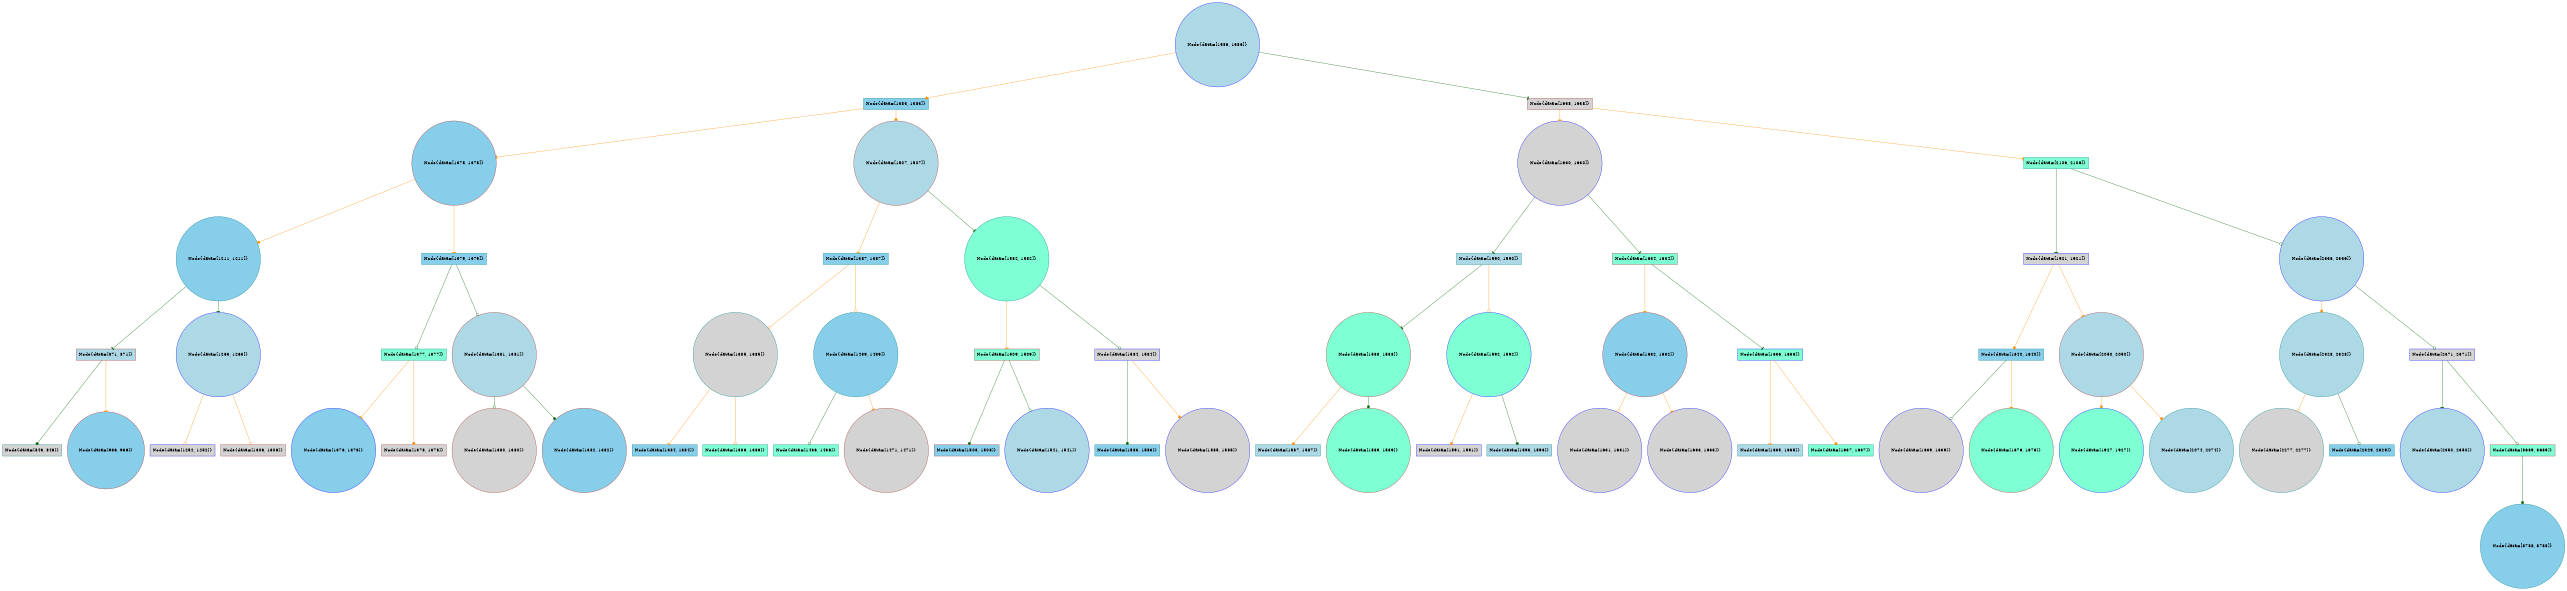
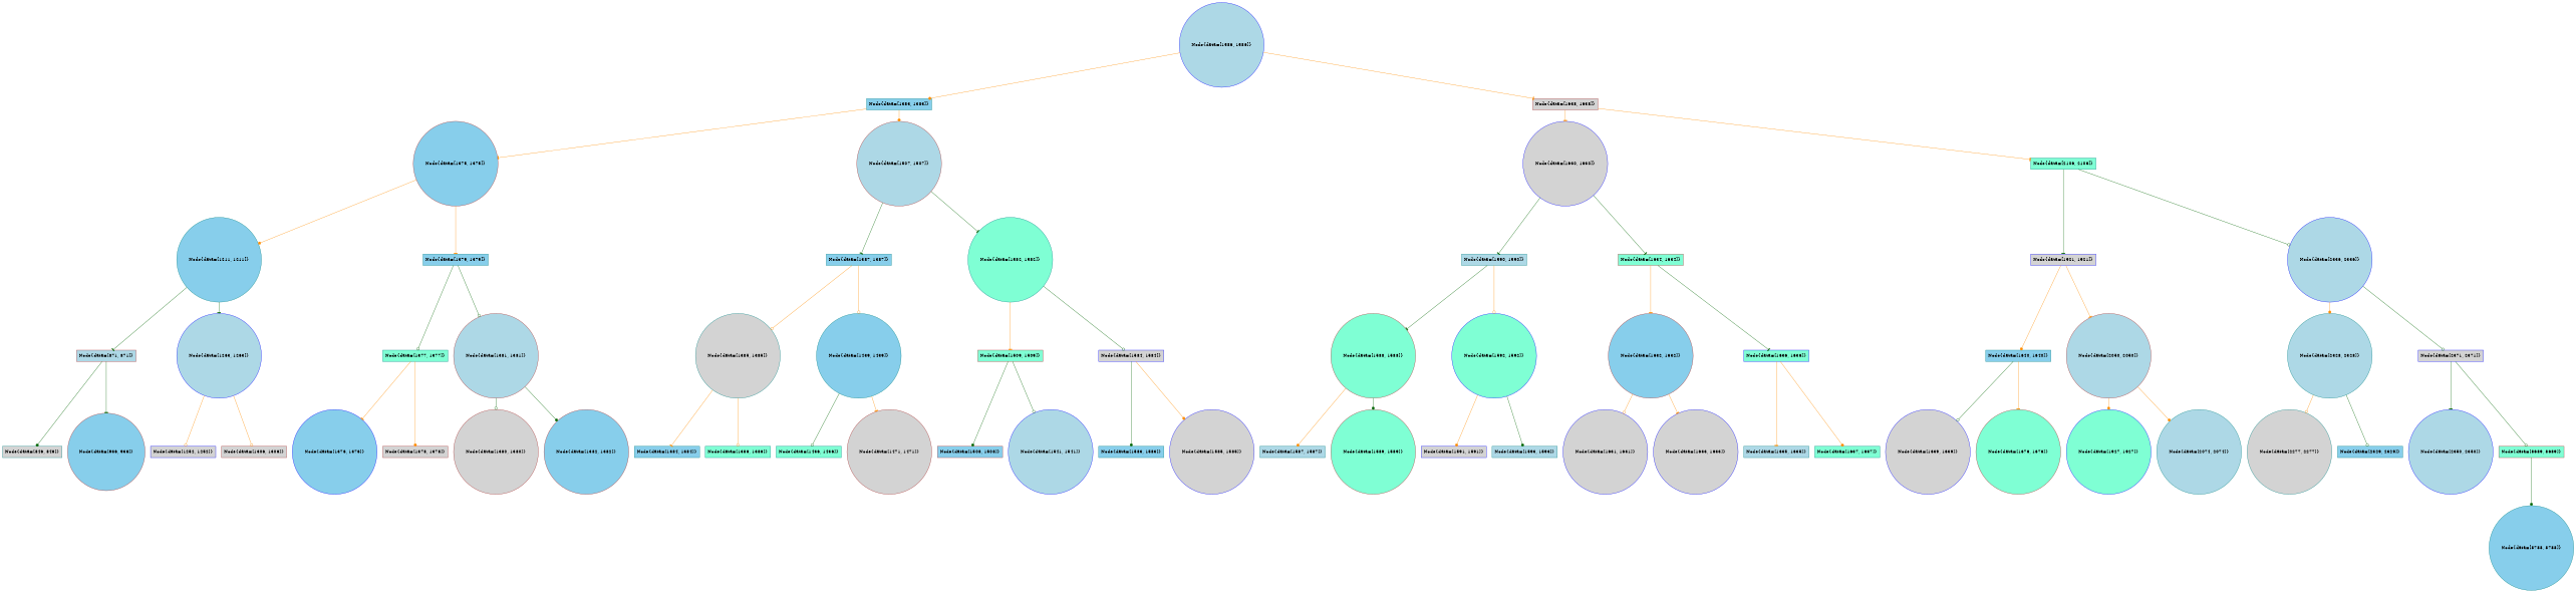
  digraph {
    node [color=teal fillcolor=lightgrey shape=circle style=filled]
    edge [arrowhead=tee color=darkorange]
    n1 [color=blue fillcolor=lightblue label="Node{data=[1586, 1586]}"]
    n2 [fillcolor=skyblue label="Node{data=[1383, 1383]}" shape=box]
    n3 [color=brown label="Node{data=[1638, 1638]}" shape=box]
    n4 [color=brown fillcolor=skyblue label="Node{data=[1375, 1375]}"]
    n5 [color=brown fillcolor=lightblue label="Node{data=[1507, 1507]}"]
    n6 [color=blue label="Node{data=[1630, 1630]}"]
    n7 [fillcolor=aquamarine label="Node{data=[2106, 2106]}" shape=box]
    n8 [fillcolor=skyblue label="Node{data=[1211, 1211]}"]
    n9 [fillcolor=skyblue label="Node{data=[1379, 1379]}" shape=box]
    n10 [fillcolor=skyblue label="Node{data=[1387, 1387]}" shape=box]
    n11 [fillcolor=aquamarine label="Node{data=[1582, 1582]}"]
    n12 [color=brown fillcolor=lightblue label="Node{data=[871, 871]}" shape=box]
    n13 [color=blue fillcolor=lightblue label="Node{data=[1263, 1263]}"]
    n14 [fillcolor=aquamarine label="Node{data=[1377, 1377]}" shape=box]
    n15 [color=brown fillcolor=lightblue label="Node{data=[1381, 1381]}"]
    n16 [label="Node{data=[846, 846]}" shape=box]
    n17 [color=brown fillcolor=skyblue label="Node{data=[936, 936]}"]
    n18 [color=blue label="Node{data=[1252, 1252]}" shape=box]
    n19 [color=brown label="Node{data=[1306, 1306]}" shape=box]
    n20 [color=blue fillcolor=skyblue label="Node{data=[1376, 1376]}"]
    n21 [color=brown label="Node{data=[1378, 1378]}" shape=box]
    n22 [color=brown label="Node{data=[1380, 1380]}"]
    n23 [color=brown fillcolor=skyblue label="Node{data=[1382, 1382]}"]
    n24 [label="Node{data=[1385, 1385]}"]
    n25 [fillcolor=skyblue label="Node{data=[1439, 1439]}"]
    n26 [color=brown fillcolor=aquamarine label="Node{data=[1509, 1509]}" shape=box]
    n27 [color=blue label="Node{data=[1584, 1584]}" shape=box]
    n28 [fillcolor=skyblue label="Node{data=[1384, 1384]}" shape=box]
    n29 [fillcolor=aquamarine label="Node{data=[1386, 1386]}" shape=box]
    n30 [fillcolor=aquamarine label="Node{data=[1436, 1436]}" shape=box]
    n31 [color=brown label="Node{data=[1471, 1471]}"]
    n32 [color=brown fillcolor=skyblue label="Node{data=[1508, 1508]}" shape=box]
    n33 [color=blue fillcolor=lightblue label="Node{data=[1541, 1541]}"]
    n34 [fillcolor=skyblue label="Node{data=[1583, 1583]}" shape=box]
    n35 [color=blue label="Node{data=[1585, 1585]}"]
    n36 [fillcolor=lightblue label="Node{data=[1590, 1590]}" shape=box]
    n37 [color=brown fillcolor=aquamarine label="Node{data=[1634, 1634]}" shape=box]
    n38 [color=blue label="Node{data=[1921, 1921]}" shape=box]
    n39 [color=blue fillcolor=lightblue label="Node{data=[2336, 2336]}"]
    n40 [color=brown fillcolor=aquamarine label="Node{data=[1588, 1588]}"]
    n41 [color=blue fillcolor=aquamarine label="Node{data=[1592, 1592]}"]
    n42 [color=brown fillcolor=skyblue label="Node{data=[1632, 1632]}"]
    n43 [color=blue fillcolor=aquamarine label="Node{data=[1636, 1636]}" shape=box]
    n44 [fillcolor=lightblue label="Node{data=[1587, 1587]}" shape=box]
    n45 [color=brown fillcolor=aquamarine label="Node{data=[1589, 1589]}"]
    n46 [color=blue label="Node{data=[1591, 1591]}" shape=box]
    n47 [fillcolor=lightblue label="Node{data=[1593, 1593]}" shape=box]
    n48 [color=blue label="Node{data=[1631, 1631]}"]
    n49 [color=blue label="Node{data=[1633, 1633]}"]
    n50 [fillcolor=lightblue label="Node{data=[1635, 1635]}" shape=box]
    n51 [fillcolor=aquamarine label="Node{data=[1637, 1637]}" shape=box]
    n52 [fillcolor=skyblue label="Node{data=[1640, 1640]}" shape=box]
    n53 [color=brown fillcolor=lightblue label="Node{data=[2050, 2050]}"]
    n54 [fillcolor=lightblue label="Node{data=[2328, 2328]}"]
    n55 [color=blue label="Node{data=[2371, 2371]}" shape=box]
    n56 [color=blue label="Node{data=[1639, 1639]}"]
    n57 [color=brown fillcolor=aquamarine label="Node{data=[1676, 1676]}"]
    n58 [color=blue fillcolor=aquamarine label="Node{data=[1927, 1927]}"]
    n59 [fillcolor=lightblue label="Node{data=[2074, 2074]}"]
    n60 [label="Node{data=[2277, 2277]}"]
    n61 [fillcolor=skyblue label="Node{data=[2329, 2329]}" shape=box]
    n62 [color=blue fillcolor=lightblue label="Node{data=[2350, 2350]}"]
    n63 [color=brown fillcolor=aquamarine label="Node{data=[8689, 8689]}" shape=box]
    n64 [fillcolor=skyblue label="Node{data=[8788, 8788]}"]
    n1 -> n2 [arrowhead=dot]
-   n1 -> n3 [color=darkgreen]
+   n1 -> n3
    n2 -> n4
    n2 -> n5 [arrowhead=dot]
    n3 -> n6
    n3 -> n7
    n4 -> n8 [arrowhead=dot]
    n4 -> n9
-   n5 -> n10
+   n5 -> n10 [color=darkgreen]
    n5 -> n11 [color=darkgreen]
    n6 -> n36 [color=darkgreen]
    n6 -> n37 [color=darkgreen]
    n7 -> n38 [color=darkgreen]
    n7 -> n39 [arrowhead=odot color=darkgreen]
    n8 -> n12 [color=darkgreen]
    n8 -> n13 [color=darkgreen]
    n9 -> n14 [arrowhead=odot color=darkgreen]
    n9 -> n15 [arrowhead=odot color=darkgreen]
    n10 -> n24 [arrowhead=odot]
    n10 -> n25 [arrowhead=odot]
    n11 -> n26
    n11 -> n27 [arrowhead=odot color=darkgreen]
    n12 -> n16 [arrowhead=dot color=darkgreen]
-   n12 -> n17
+   n12 -> n17 [color=darkgreen]
    n13 -> n18 [arrowhead=odot]
    n13 -> n19 [arrowhead=odot]
    n14 -> n20
    n14 -> n21 [arrowhead=dot]
    n15 -> n22 [arrowhead=odot color=darkgreen]
    n15 -> n23 [arrowhead=dot color=darkgreen]
    n24 -> n28
    n24 -> n29 [arrowhead=odot]
    n25 -> n30 [arrowhead=odot color=darkgreen]
    n25 -> n31
    n26 -> n32 [arrowhead=dot color=darkgreen]
    n26 -> n33 [arrowhead=odot color=darkgreen]
    n27 -> n34 [arrowhead=dot color=darkgreen]
    n27 -> n35 [arrowhead=dot]
    n36 -> n40 [color=darkgreen]
    n36 -> n41 [arrowhead=odot]
    n37 -> n42
    n37 -> n43 [color=darkgreen]
    n38 -> n52 [arrowhead=dot]
    n38 -> n53
    n39 -> n54 [arrowhead=dot]
    n39 -> n55 [arrowhead=odot color=darkgreen]
    n40 -> n44 [arrowhead=dot]
    n40 -> n45 [arrowhead=dot color=darkgreen]
    n41 -> n46 [arrowhead=dot]
    n41 -> n47 [arrowhead=dot color=darkgreen]
    n42 -> n48 [arrowhead=odot]
    n42 -> n49
    n43 -> n50
    n43 -> n51 [arrowhead=dot]
    n52 -> n56 [arrowhead=odot color=darkgreen]
    n52 -> n57
    n53 -> n58 [arrowhead=dot]
    n53 -> n59 [arrowhead=dot]
    n54 -> n60 [arrowhead=odot]
    n54 -> n61 [arrowhead=odot color=darkgreen]
    n55 -> n62 [color=darkgreen]
    n55 -> n63 [arrowhead=odot color=darkgreen]
    n63 -> n64 [arrowhead=dot color=darkgreen]
  }
